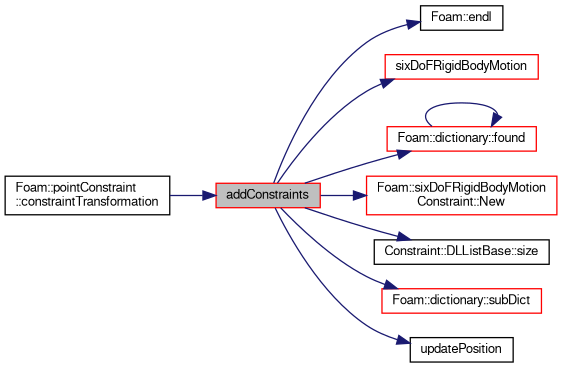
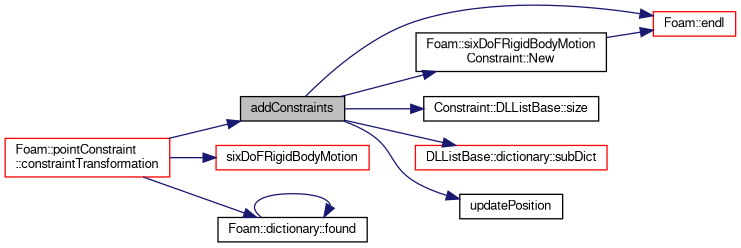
  digraph {
    rankdir=LR
    node [color=red fontname=FreeSans fontsize=10 shape=record]
    edge [color=midnightblue fontname=FreeSans fontsize=10 labelfontname=FreeSans labelfontsize=10 style=solid]
-   n1 [fillcolor=grey75 fontcolor=black height=0.2 label=addConstraints style=filled width=0.4]
-   n2 [color=black height=0.2 label="Foam::endl" width=0.4]
+   n1 [color=black fillcolor=grey75 fontcolor=black height=0.2 label=addConstraints style=filled width=0.4]
+   n2 [height=0.2 label="Foam::endl" width=0.4]
    n3 [height=0.2 label=sixDoFRigidBodyMotion width=0.4]
-   n4 [height=0.2 label="Foam::dictionary::found" width=0.4]
-   n5 [height=0.2 label="Foam::sixDoFRigidBodyMotion\lConstraint::New" width=0.4]
+   n4 [color=black height=0.2 label="Foam::dictionary::found" width=0.4]
+   n5 [color=black height=0.2 label="Foam::sixDoFRigidBodyMotion\lConstraint::New" width=0.4]
    n6 [color=black height=0.2 label="Constraint::DLListBase::size" width=0.4]
-   n7 [height=0.2 label="Foam::dictionary::subDict" width=0.4]
+   n7 [height=0.2 label="DLListBase::dictionary::subDict" width=0.4]
    n8 [color=black height=0.2 label=updatePosition width=0.4]
-   n9 [color=black height=0.2 label="Foam::pointConstraint\l::constraintTransformation" width=0.4]
+   n9 [height=0.2 label="Foam::pointConstraint\l::constraintTransformation" width=0.4]
    n1 -> n2
-   n1 -> n3
-   n1 -> n4
+   n9 -> n3
+   n9 -> n4
    n1 -> n5
    n1 -> n6
    n1 -> n7
    n1 -> n8
    n4 -> n4
+   n5 -> n2
    n9 -> n1
  }
